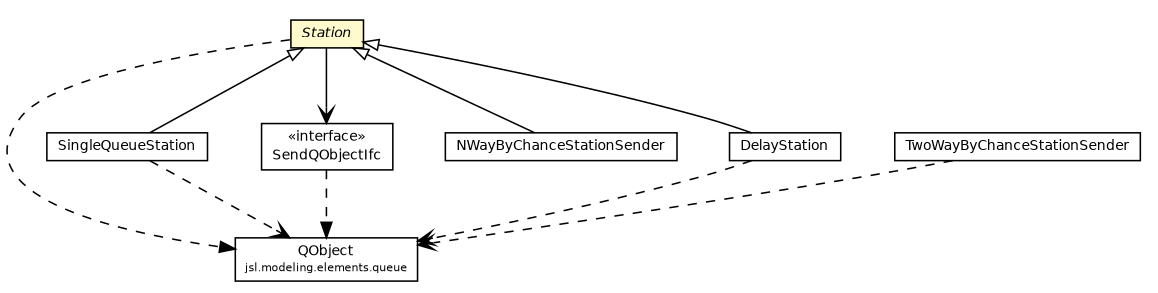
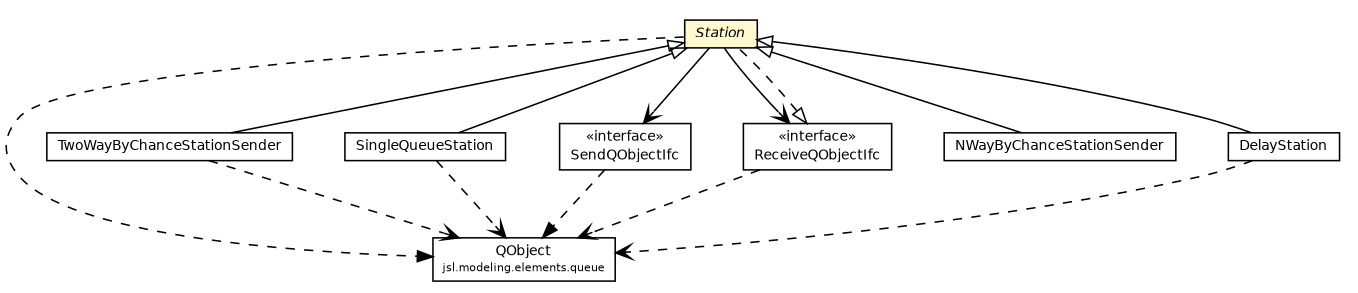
  digraph {
    nodesep=0.25
    ranksep=0.5
    node [fontcolor=black fontname=Helvetica fontsize=9.0 shape=plaintext]
    edge [arrowhead=open color=black fontcolor=black fontname=Helvetica fontsize=10.0 headport=p labelfontname=Helvetica labelfontsize=10 style=dashed tailport=p]
    n1 [label=<<table title="jsl.modeling.elements.station.Station" border="0" cellborder="1" cellspacing="0" cellpadding="2" port="p" bgcolor="lemonChiffon" href="./Station.html"> 		<tr><td><table border="0" cellspacing="0" cellpadding="1"> <tr><td align="center" balign="center"><font face="Helvetica-Oblique"> Station </font></td></tr> 		</table></td></tr> 		</table>>]
    n2 [label=<<table title="jsl.modeling.elements.queue.QObject" border="0" cellborder="1" cellspacing="0" cellpadding="2" port="p" href="../queue/QObject.html"> 		<tr><td><table border="0" cellspacing="0" cellpadding="1"> <tr><td align="center" balign="center"> QObject </td></tr> <tr><td align="center" balign="center"><font point-size="7.0"> jsl.modeling.elements.queue </font></td></tr> 		</table></td></tr> 		</table>>]
    n3 [label=<<table title="jsl.modeling.elements.station.TwoWayByChanceStationSender" border="0" cellborder="1" cellspacing="0" cellpadding="2" port="p" href="./TwoWayByChanceStationSender.html"> 		<tr><td><table border="0" cellspacing="0" cellpadding="1"> <tr><td align="center" balign="center"> TwoWayByChanceStationSender </td></tr> 		</table></td></tr> 		</table>>]
    n4 [label=<<table title="jsl.modeling.elements.station.SingleQueueStation" border="0" cellborder="1" cellspacing="0" cellpadding="2" port="p" href="./SingleQueueStation.html"> 		<tr><td><table border="0" cellspacing="0" cellpadding="1"> <tr><td align="center" balign="center"> SingleQueueStation </td></tr> 		</table></td></tr> 		</table>>]
    n5 [label=<<table title="jsl.modeling.elements.station.SendQObjectIfc" border="0" cellborder="1" cellspacing="0" cellpadding="2" port="p" href="./SendQObjectIfc.html"> 		<tr><td><table border="0" cellspacing="0" cellpadding="1"> <tr><td align="center" balign="center"> &#171;interface&#187; </td></tr> <tr><td align="center" balign="center"> SendQObjectIfc </td></tr> 		</table></td></tr> 		</table>>]
+   n6 [label=<<table title="jsl.modeling.elements.station.ReceiveQObjectIfc" border="0" cellborder="1" cellspacing="0" cellpadding="2" port="p" href="./ReceiveQObjectIfc.html"> 		<tr><td><table border="0" cellspacing="0" cellpadding="1"> <tr><td align="center" balign="center"> &#171;interface&#187; </td></tr> <tr><td align="center" balign="center"> ReceiveQObjectIfc </td></tr> 		</table></td></tr> 		</table>>]
    n7 [label=<<table title="jsl.modeling.elements.station.NWayByChanceStationSender" border="0" cellborder="1" cellspacing="0" cellpadding="2" port="p" href="./NWayByChanceStationSender.html"> 		<tr><td><table border="0" cellspacing="0" cellpadding="1"> <tr><td align="center" balign="center"> NWayByChanceStationSender </td></tr> 		</table></td></tr> 		</table>>]
    n8 [label=<<table title="jsl.modeling.elements.station.DelayStation" border="0" cellborder="1" cellspacing="0" cellpadding="2" port="p" href="./DelayStation.html"> 		<tr><td><table border="0" cellspacing="0" cellpadding="1"> <tr><td align="center" balign="center"> DelayStation </td></tr> 		</table></td></tr> 		</table>>]
    n1 -> n2 [arrowhead=normal]
+   n1 -> n3 [arrowtail=empty dir=back fontsize=10 arrowhead="" color="" fontcolor="" style=""]
    n1 -> n4 [arrowtail=empty dir=back fontsize=10 arrowhead="" color="" fontcolor="" style=""]
    n1 -> n5 [style=""]
+   n1 -> n6 [style=""]
    n1 -> n7 [arrowtail=empty dir=back fontsize=10 arrowhead="" color="" fontcolor="" style=""]
    n1 -> n8 [arrowtail=empty dir=back fontsize=10 arrowhead="" color="" fontcolor="" style=""]
    n3 -> n2
    n4 -> n2
    n5 -> n2 [arrowhead=normal]
+   n6 -> n1 [arrowtail=empty dir=back fontsize=10 arrowhead="" color="" fontcolor=""]
+   n6 -> n2
    n8 -> n2
  }
